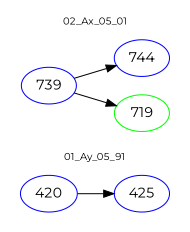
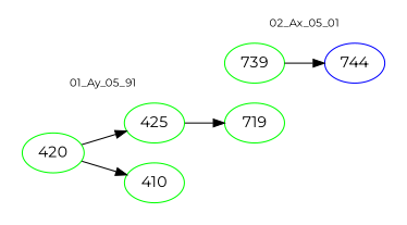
  digraph {
    fontname=Montserrat
    rankdir=LR
    node [color=blue fontname=Montserrat]
    edge [color=black fontname=Montserrat]
-   n1 [label=420]
-   n3 [label=425]
-   n4 [label=739]
+   n1 [color=green label=420]
+   n2 [color=green label=410]
+   n3 [color=green label=425]
+   n4 [color=green label=739]
    n5 [color=green label=719]
    n6 [label=744]
    subgraph cluster_1 {
      color=white
      fontsize=10
      label="01_Ay_05_91"
      n1
+     n2
      n3
    }
    subgraph cluster_2 {
      color=white
      fontsize=10
      label="02_Ax_05_01"
      n4
      n5
      n6
    }
+   n1 -> n2
    n1 -> n3
-   n4 -> n5
+   n3 -> n5
    n4 -> n6
  }
